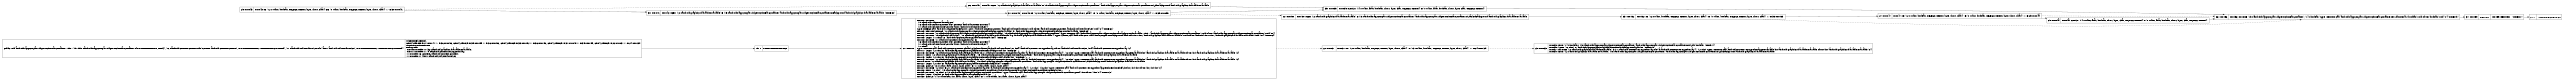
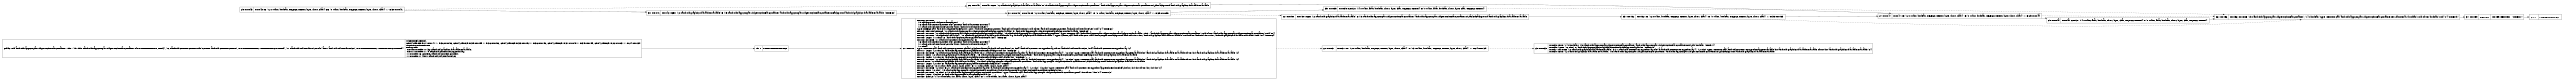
  digraph {
    rankdir=LR
    node [shape=record]
    n1 [label="{19\:\ ?|MTH_VIRTUAL_BLOCK\l}"]
-   n2 [label="{21\:\ 0x0000|0x0000: INVOKE  \l  (r5 I:android.widget.FrameLayout)\l  (r6 I:android.content.Context A[D('context' android.content.Context)])\l  (r7 I:android.util.AttributeSet A[D('attrs' android.util.AttributeSet)])\l type: DIRECT call: android.widget.FrameLayout.\<init\>(android.content.Context, android.util.AttributeSet):void A[MD:(android.content.Context, android.util.AttributeSet):void (c)] (LINE:60)\l0x0003: NEW_INSTANCE  (r0 I:androidx.appcompat.widget.ActionBarBackgroundDrawable) =  androidx.appcompat.widget.ActionBarBackgroundDrawable  (LINE:63)\l0x0005: INVOKE  (r0 I:androidx.appcompat.widget.ActionBarBackgroundDrawable), (r5 I:androidx.appcompat.widget.ActionBarContainer) type: DIRECT call: androidx.appcompat.widget.ActionBarBackgroundDrawable.\<init\>(androidx.appcompat.widget.ActionBarContainer):void A[MD:(androidx.appcompat.widget.ActionBarContainer):void (m)]\l0x0008: INVOKE  (r5 I:android.view.View), (r0 I:android.graphics.drawable.Drawable A[D('bg' android.graphics.drawable.Drawable)]) type: STATIC call: androidx.core.view.ViewCompat.setBackground(android.view.View, android.graphics.drawable.Drawable):void A[MD:(android.view.View, android.graphics.drawable.Drawable):void (m)] (LINE:64)\l0x000b: SGET  (r1 I:int[]) =  androidx.appcompat.R.styleable.ActionBar int[]  (LINE:66)\l0x000d: INVOKE  (r1 I:android.content.res.TypedArray) = \l  (r6 I:android.content.Context A[D('context' android.content.Context)])\l  (r7 I:android.util.AttributeSet A[D('attrs' android.util.AttributeSet)])\l  (r1 I:int[])\l type: VIRTUAL call: android.content.Context.obtainStyledAttributes(android.util.AttributeSet, int[]):android.content.res.TypedArray A[MD:(android.util.AttributeSet, int[]):android.content.res.TypedArray (c)]\l0x0011: SGET  (r2 I:int) =  androidx.appcompat.R.styleable.ActionBar_background int  (LINE:68)\l0x0013: INVOKE  (r2 I:android.graphics.drawable.Drawable) = (r1 I:android.content.res.TypedArray A[D('a' android.content.res.TypedArray)]), (r2 I:int) type: VIRTUAL call: android.content.res.TypedArray.getDrawable(int):android.graphics.drawable.Drawable A[MD:(int):android.graphics.drawable.Drawable (c)]\l0x0017: IPUT  (r2 I:android.graphics.drawable.Drawable), (r5 I:androidx.appcompat.widget.ActionBarContainer) androidx.appcompat.widget.ActionBarContainer.mBackground android.graphics.drawable.Drawable \l0x0019: SGET  (r2 I:int) =  androidx.appcompat.R.styleable.ActionBar_backgroundStacked int  (LINE:69)\l0x001b: INVOKE  (r2 I:android.graphics.drawable.Drawable) = (r1 I:android.content.res.TypedArray A[D('a' android.content.res.TypedArray)]), (r2 I:int) type: VIRTUAL call: android.content.res.TypedArray.getDrawable(int):android.graphics.drawable.Drawable A[MD:(int):android.graphics.drawable.Drawable (c)]\l0x001f: IPUT  (r2 I:android.graphics.drawable.Drawable), (r5 I:androidx.appcompat.widget.ActionBarContainer) androidx.appcompat.widget.ActionBarContainer.mStackedBackground android.graphics.drawable.Drawable \l0x0021: SGET  (r2 I:int) =  androidx.appcompat.R.styleable.ActionBar_height int  (LINE:71)\l0x0023: CONST  (r3 I:??[int, float, short, byte, char]) = (\-1 ??[int, float, short, byte, char]) \l0x0024: INVOKE  (r2 I:int) = (r1 I:android.content.res.TypedArray A[D('a' android.content.res.TypedArray)]), (r2 I:int), (r3 I:int) type: VIRTUAL call: android.content.res.TypedArray.getDimensionPixelSize(int, int):int A[MD:(int, int):int (c)]\l0x0028: IPUT  (r2 I:int), (r5 I:androidx.appcompat.widget.ActionBarContainer) androidx.appcompat.widget.ActionBarContainer.mHeight int \l0x002a: INVOKE  (r2 I:int) = (r5 I:androidx.appcompat.widget.ActionBarContainer) type: VIRTUAL call: androidx.appcompat.widget.ActionBarContainer.getId():int A[MD:():int (s)] (LINE:73)\l0x002e: SGET  (r3 I:int) =  androidx.appcompat.R.id.split_action_bar int \l0x0030: CONST  (r4 I:??[boolean, int, float, short, byte, char]) = (1 ??[boolean, int, float, short, byte, char]) \l}"]
+   n2 [label="{21\:\ 0x0000|0x0000: INVOKE  \l  (r5 I:background.widget.FrameLayout)\l  (r6 I:android.content.Context A[D('context' android.content.Context)])\l  (r7 I:android.util.AttributeSet A[D('attrs' android.util.AttributeSet)])\l type: DIRECT call: android.widget.FrameLayout.\<init\>(android.content.Context, android.util.AttributeSet):void A[MD:(android.content.Context, android.util.AttributeSet):void (c)] (LINE:60)\l0x0003: NEW_INSTANCE  (r0 I:androidx.appcompat.widget.ActionBarBackgroundDrawable) =  androidx.appcompat.widget.ActionBarBackgroundDrawable  (LINE:63)\l0x0005: INVOKE  (r0 I:androidx.appcompat.widget.ActionBarBackgroundDrawable), (r5 I:androidx.appcompat.widget.ActionBarContainer) type: DIRECT call: androidx.appcompat.widget.ActionBarBackgroundDrawable.\<init\>(androidx.appcompat.widget.ActionBarContainer):void A[MD:(androidx.appcompat.widget.ActionBarContainer):void (m)]\l0x0008: INVOKE  (r5 I:android.view.View), (r0 I:android.graphics.drawable.Drawable A[D('bg' android.graphics.drawable.Drawable)]) type: STATIC call: androidx.core.view.ViewCompat.setBackground(android.view.View, android.graphics.drawable.Drawable):void A[MD:(android.view.View, android.graphics.drawable.Drawable):void (m)] (LINE:64)\l0x000b: SGET  (r1 I:int[]) =  androidx.appcompat.R.styleable.ActionBar int[]  (LINE:66)\l0x000d: INVOKE  (r1 I:android.content.res.TypedArray) = \l  (r6 I:android.content.Context A[D('context' android.content.Context)])\l  (r7 I:android.util.AttributeSet A[D('attrs' android.util.AttributeSet)])\l  (r1 I:int[])\l type: VIRTUAL call: android.content.Context.obtainStyledAttributes(android.util.AttributeSet, int[]):android.content.res.TypedArray A[MD:(android.util.AttributeSet, int[]):android.content.res.TypedArray (c)]\l0x0011: SGET  (r2 I:int) =  androidx.appcompat.R.styleable.ActionBar_background int  (LINE:68)\l0x0013: INVOKE  (r2 I:android.graphics.drawable.Drawable) = (r1 I:android.content.res.TypedArray A[D('a' android.content.res.TypedArray)]), (r2 I:int) type: VIRTUAL call: android.content.res.TypedArray.getDrawable(int):android.graphics.drawable.Drawable A[MD:(int):android.graphics.drawable.Drawable (c)]\l0x0017: IPUT  (r2 I:android.graphics.drawable.Drawable), (r5 I:androidx.appcompat.widget.ActionBarContainer) androidx.appcompat.widget.ActionBarContainer.mBackground android.graphics.drawable.Drawable \l0x0019: SGET  (r2 I:int) =  androidx.appcompat.R.styleable.ActionBar_backgroundStacked int  (LINE:69)\l0x001b: INVOKE  (r2 I:android.graphics.drawable.Drawable) = (r1 I:android.content.res.TypedArray A[D('a' android.content.res.TypedArray)]), (r2 I:int) type: VIRTUAL call: android.content.res.TypedArray.getDrawable(int):android.graphics.drawable.Drawable A[MD:(int):android.graphics.drawable.Drawable (c)]\l0x001f: IPUT  (r2 I:android.graphics.drawable.Drawable), (r5 I:androidx.appcompat.widget.ActionBarContainer) androidx.appcompat.widget.ActionBarContainer.mStackedBackground android.graphics.drawable.Drawable \l0x0021: SGET  (r2 I:int) =  androidx.appcompat.R.styleable.ActionBar_height int  (LINE:71)\l0x0023: CONST  (r3 I:??[int, float, short, byte, char]) = (\-1 ??[int, float, short, byte, char]) \l0x0024: INVOKE  (r2 I:int) = (r1 I:android.content.res.TypedArray A[D('a' android.content.res.TypedArray)]), (r2 I:int), (r3 I:int) type: VIRTUAL call: android.content.res.TypedArray.getDimensionPixelSize(int, int):int A[MD:(int, int):int (c)]\l0x0028: IPUT  (r2 I:int), (r5 I:androidx.appcompat.widget.ActionBarContainer) androidx.appcompat.widget.ActionBarContainer.mHeight int \l0x002a: INVOKE  (r2 I:int) = (r5 I:androidx.appcompat.widget.ActionBarContainer) type: VIRTUAL call: androidx.appcompat.widget.ActionBarContainer.getId():int A[MD:():int (s)] (LINE:73)\l0x002e: SGET  (r3 I:int) =  androidx.appcompat.R.id.split_action_bar int \l0x0030: CONST  (r4 I:??[boolean, int, float, short, byte, char]) = (1 ??[boolean, int, float, short, byte, char]) \l}"]
    n3 [label="{22\:\ 0x0031|0x0031: IF  (r2 I:??[int, boolean, OBJECT, ARRAY, byte, short, char]) != (r3 I:??[int, boolean, OBJECT, ARRAY, byte, short, char])  \-\> B:24:0x003d \l}"]
    n4 [label="{23\:\ 0x0033|0x0033: IPUT  (r4 I:boolean), (r5 I:androidx.appcompat.widget.ActionBarContainer) androidx.appcompat.widget.ActionBarContainer.mIsSplit boolean  (LINE:74)\l0x0035: SGET  (r2 I:int) =  androidx.appcompat.R.styleable.ActionBar_backgroundSplit int  (LINE:75)\l0x0037: INVOKE  (r2 I:android.graphics.drawable.Drawable) = (r1 I:android.content.res.TypedArray A[D('a' android.content.res.TypedArray)]), (r2 I:int) type: VIRTUAL call: android.content.res.TypedArray.getDrawable(int):android.graphics.drawable.Drawable A[MD:(int):android.graphics.drawable.Drawable (c)]\l0x003b: IPUT  (r2 I:android.graphics.drawable.Drawable), (r5 I:androidx.appcompat.widget.ActionBarContainer) androidx.appcompat.widget.ActionBarContainer.mSplitBackground android.graphics.drawable.Drawable \l}"]
    n5 [label="{25\:\ 0x0043|0x0043: IF  (r2 I:??[int, boolean, OBJECT, ARRAY, byte, short, char]) == (0 ??[int, boolean, OBJECT, ARRAY, byte, short, char])  \-\> B:30:0x004c \l}"]
    n6 [label="{26\:\ 0x0045|0x0045: IGET  (r2 I:android.graphics.drawable.Drawable) = (r5 I:androidx.appcompat.widget.ActionBarContainer) androidx.appcompat.widget.ActionBarContainer.mSplitBackground android.graphics.drawable.Drawable \l}"]
    n7 [label="{30\:\ 0x004c|0x004c: IGET  (r2 I:android.graphics.drawable.Drawable) = (r5 I:androidx.appcompat.widget.ActionBarContainer) androidx.appcompat.widget.ActionBarContainer.mBackground android.graphics.drawable.Drawable  (LINE:80)\l}"]
    n8 [label="{27\:\ 0x0047|0x0047: IF  (r2 I:??[int, boolean, OBJECT, ARRAY, byte, short, char]) != (0 ??[int, boolean, OBJECT, ARRAY, byte, short, char])  \-\> B:29:0x004a \l}"]
    n9 [label="{31\:\ 0x004e|0x004e: IF  (r2 I:??[int, boolean, OBJECT, ARRAY, byte, short, char]) != (0 ??[int, boolean, OBJECT, ARRAY, byte, short, char])  \-\> B:35:0x0055 \l}"]
    n10 [label="{29\:\ 0x004a|0x004a: CONST  (r4 I:??[int, float, boolean, short, byte, char, OBJECT, ARRAY]) = (0 ??[int, float, boolean, short, byte, char, OBJECT, ARRAY]) \l}"]
    n11 [label="{36\:\ 0x0056|0x0056: INVOKE  (r5 I:androidx.appcompat.widget.ActionBarContainer), (r4 I:boolean) type: VIRTUAL call: androidx.appcompat.widget.ActionBarContainer.setWillNotDraw(boolean):void A[MD:(boolean):void (s)] (LINE:79)\l}"]
    n12 [label="{37\:\ 0x0059|RETURN\l|0x0059: RETURN    (LINE:87)\l}"]
-   n13 [label="{20\:\ ?|MTH_DIRECT_BLOCK\l}"]
+   n13 [label="{20\:\ ?|MTH_EXIT_BLOCK\l}"]
    n14 [label="{32\:\ 0x0050|0x0050: IGET  (r2 I:android.graphics.drawable.Drawable) = (r5 I:androidx.appcompat.widget.ActionBarContainer) androidx.appcompat.widget.ActionBarContainer.mStackedBackground android.graphics.drawable.Drawable \l}"]
    n15 [label="{35\:\ 0x0055|0x0055: CONST  (r4 I:??[int, float, boolean, short, byte, char, OBJECT, ARRAY]) = (0 ??[int, float, boolean, short, byte, char, OBJECT, ARRAY]) \l}"]
    n16 [label="{33\:\ 0x0052|0x0052: IF  (r2 I:??[int, boolean, OBJECT, ARRAY, byte, short, char]) != (0 ??[int, boolean, OBJECT, ARRAY, byte, short, char])  \-\> B:35:0x0055 \l}"]
    n17 [label="{public void androidx.appcompat.widget.ActionBarContainer.\<init\>((r5 'this' I:androidx.appcompat.widget.ActionBarContainer A[IMMUTABLE_TYPE, THIS]), (r6 I:android.content.Context A[D('context' android.content.Context), IMMUTABLE_TYPE, METHOD_ARGUMENT]), (r7 I:android.util.AttributeSet A[D('attrs' android.util.AttributeSet), IMMUTABLE_TYPE, METHOD_ARGUMENT]))  | USE_LINES_HINTS\lCROSS_EDGE: B:27:0x0047 \-\> B:36:0x0056, CROSS_EDGE: B:35:0x0055 \-\> B:36:0x0056, CROSS_EDGE: B:33:0x0052 \-\> B:36:0x0056, CROSS_EDGE: B:31:0x004e \-\> B:35:0x0055, CROSS_EDGE: B:22:0x0031 \-\> B:24:0x003d\lINLINE_NOT_NEEDED\lDebug Info:\l  0x0008\-0x0059: r0 'bg' Landroid\/graphics\/drawable\/Drawable;\l  0x0011\-0x0059: r1 'a' Landroid\/content\/res\/TypedArray;\l  \-1 \-0x0059: r6 'context' Landroid\/content\/Context;\l  \-1 \-0x0059: r7 'attrs' Landroid\/util\/AttributeSet;\l}"]
    n1 -> n2
    n2 -> n3 [style=dashed]
    n3 -> n4 [style=dashed]
    n5 -> n6 [style=dashed]
    n5 -> n7
-   n6 -> n15
+   n6 -> n8
    n7 -> n9
    n8 -> n10
    n8 -> n11 [style=dashed]
    n9 -> n14 [style=dashed]
    n9 -> n15
    n10 -> n11
    n11 -> n12
    n12 -> n13
    n14 -> n16
-   n15 -> n11
+   n15 -> n11 [style=dashed]
    n16 -> n8
    n16 -> n11 [style=dashed]
    n17 -> n1
  }
